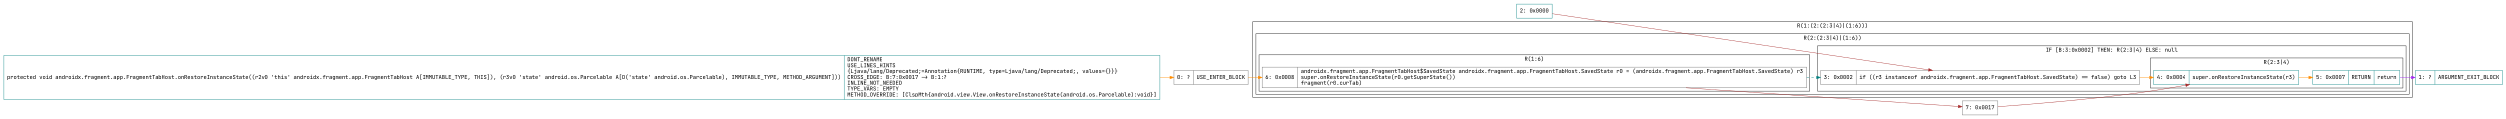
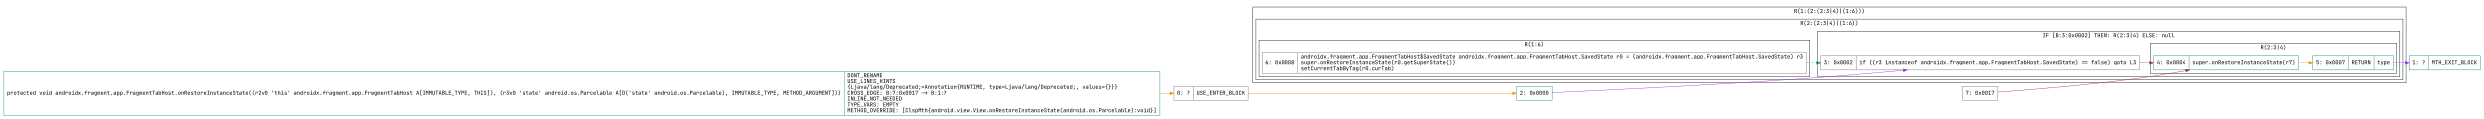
  digraph {
    fontname="JetBrains Mono"
    rankdir=LR
    node [color=teal fontname="JetBrains Mono" shape=record]
    edge [color=darkorange fontname="JetBrains Mono"]
-   n1 [label="{4\:\ 0x0004|super.onRestoreInstanceState(r3)\l}"]
-   n2 [label="{5\:\ 0x0007|RETURN\l|return\l}"]
+   n1 [label="{4\:\ 0x0004|super.onRestoreInstanceState(r7)\l}"]
+   n2 [label="{5\:\ 0x0007|RETURN\l|type\l}"]
    n3 [color=gray40 label="{3\:\ 0x0002|if ((r3 instanceof androidx.fragment.app.FragmentTabHost.SavedState) == false) goto L3\l}"]
-   n4 [color=gray40 label="{6\:\ 0x0008|androidx.fragment.app.FragmentTabHost$SavedState androidx.fragment.app.FragmentTabHost.SavedState r0 = (androidx.fragment.app.FragmentTabHost.SavedState) r3\lsuper.onRestoreInstanceState(r0.getSuperState())\lfragment(r0.curTab)\l}"]
-   n5 [label="{1\:\ ?|ARGUMENT_EXIT_BLOCK\l}"]
+   n4 [color=gray40 label="{6\:\ 0x0008|androidx.fragment.app.FragmentTabHost$SavedState androidx.fragment.app.FragmentTabHost.SavedState r0 = (androidx.fragment.app.FragmentTabHost.SavedState) r3\lsuper.onRestoreInstanceState(r0.getSuperState())\lsetCurrentTabByTag(r0.curTab)\l}"]
+   n5 [label="{1\:\ ?|MTH_EXIT_BLOCK\l}"]
    n6 [color=gray40 label="{7\:\ 0x0017}"]
    n7 [color=gray40 label="{0\:\ ?|USE_ENTER_BLOCK\l}"]
    n8 [label="{2\:\ 0x0000}"]
    n9 [label="{protected void androidx.fragment.app.FragmentTabHost.onRestoreInstanceState((r2v0 'this' androidx.fragment.app.FragmentTabHost A[IMMUTABLE_TYPE, THIS]), (r3v0 'state' android.os.Parcelable A[D('state' android.os.Parcelable), IMMUTABLE_TYPE, METHOD_ARGUMENT]))  | DONT_RENAME\lUSE_LINES_HINTS\l\{Ljava\/lang\/Deprecated;=Annotation\{RUNTIME, type=Ljava\/lang\/Deprecated;, values=\{\}\}\}\lCROSS_EDGE: B:7:0x0017 \-\> B:1:?\lINLINE_NOT_NEEDED\lTYPE_VARS: EMPTY\lMETHOD_OVERRIDE: [ClspMth\{android.view.View.onRestoreInstanceState(android.os.Parcelable):void\}]\l}"]
    subgraph cluster_1 {
      label="R(1:(2:(2:3|4)|(1:6)))"
      subgraph cluster_2 {
        label="R(2:(2:3|4)|(1:6))"
        subgraph cluster_3 {
          label="IF [B:3:0x0002] THEN: R(2:3|4) ELSE: null"
          n3
          subgraph cluster_4 {
            label="R(2:3|4)"
            n1
            n2
          }
        }
        subgraph cluster_5 {
          label="R(1:6)"
          n4
        }
      }
    }
    n1 -> n2
    n2 -> n5 [color=purple]
-   n3 -> n1
+   n3 -> n1 [color=brown]
    n4 -> n3 [color=teal style=dashed]
-   n4 -> n6 [color=brown]
    n6 -> n1 [color=brown]
-   n7 -> n4
-   n8 -> n3 [color=brown]
+   n7 -> n8
+   n8 -> n3 [color=purple]
    n9 -> n7
  }
